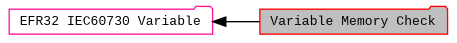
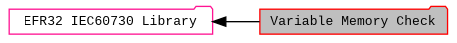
  digraph {
    rankdir=LR
    fontname="Liberation Mono"
    node [fontname="Liberation Mono" fontsize=10 shape=folder style=filled]
-   n1 [color=deeppink fillcolor=white height=0.2 label="EFR32 IEC60730 Variable" width=0.4]
+   n1 [color=deeppink fillcolor=white height=0.2 label="EFR32 IEC60730 Library" width=0.4]
    n2 [color=red fillcolor=grey75 fontcolor=black height=0.2 label="Variable Memory Check" width=0.4]
    n1 -> n2 [dir=back fontname="Liberation Mono" fontsize=10 labelfontname=Helvetica labelfontsize=10 shape=plaintext style=solid]
  }
